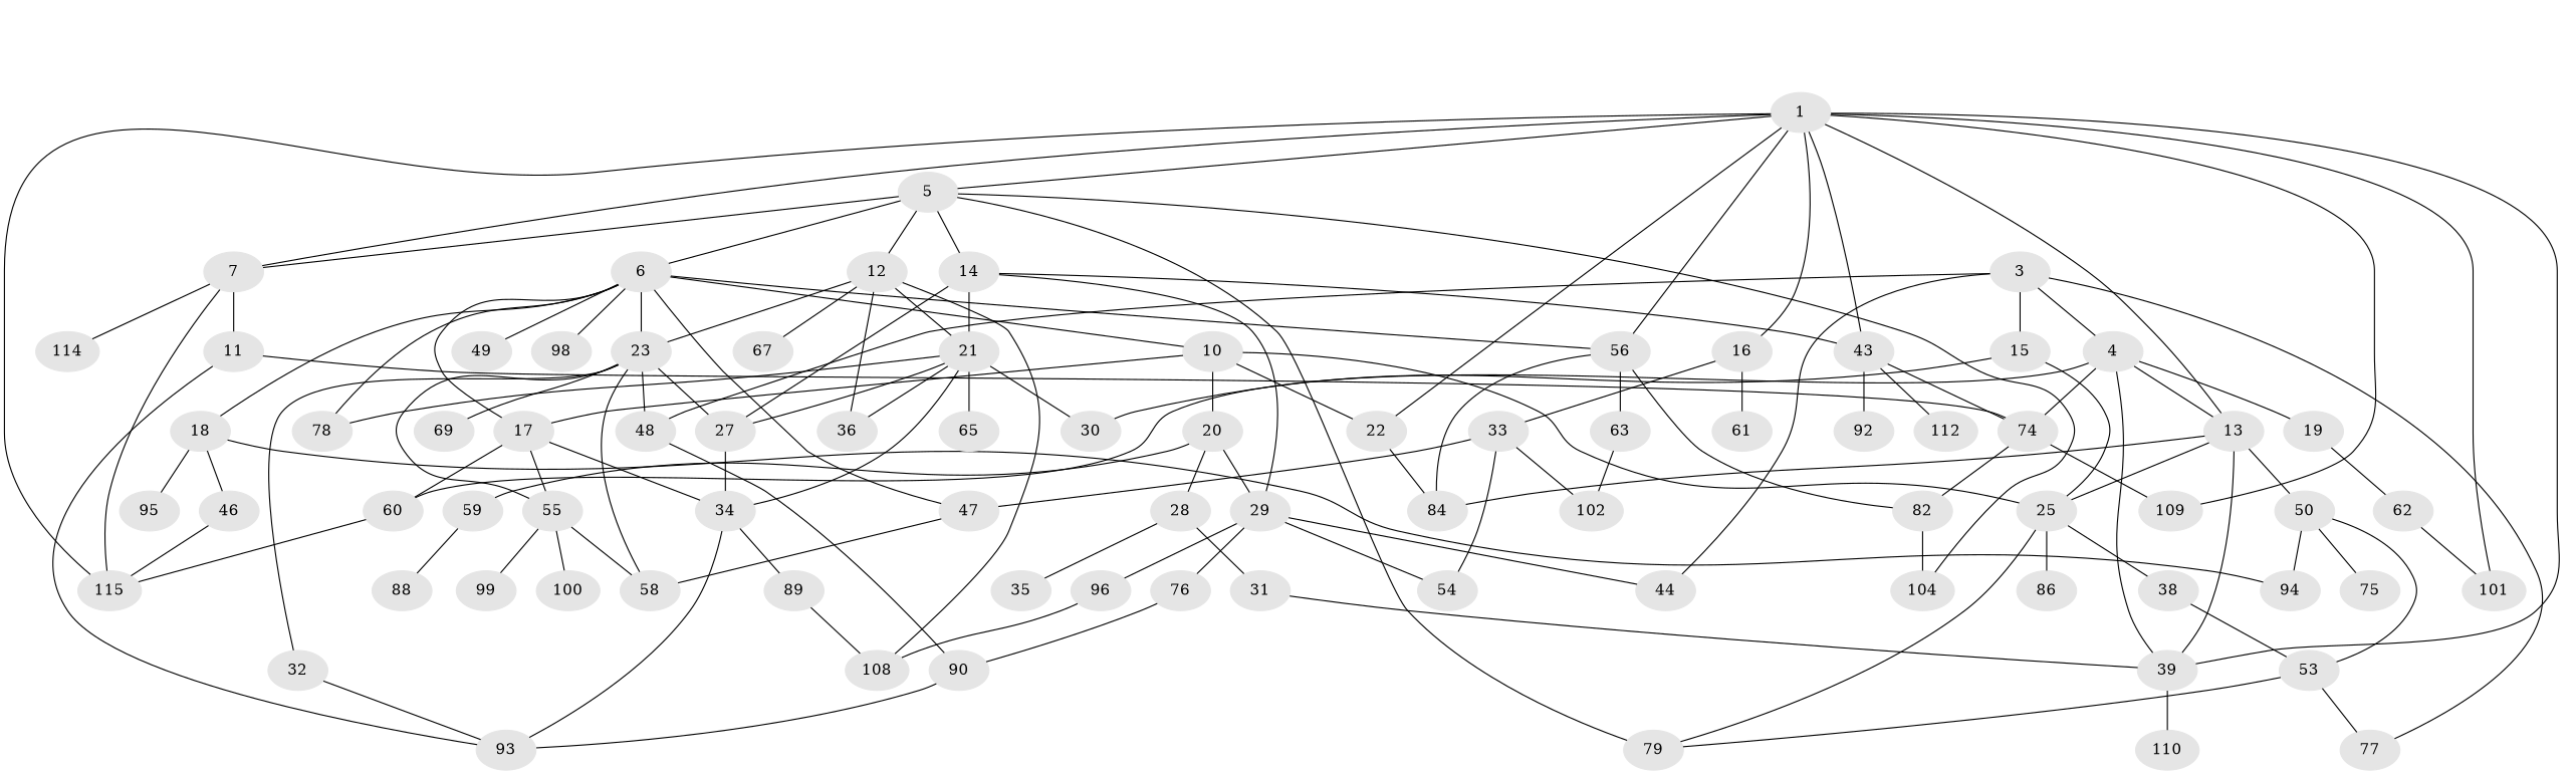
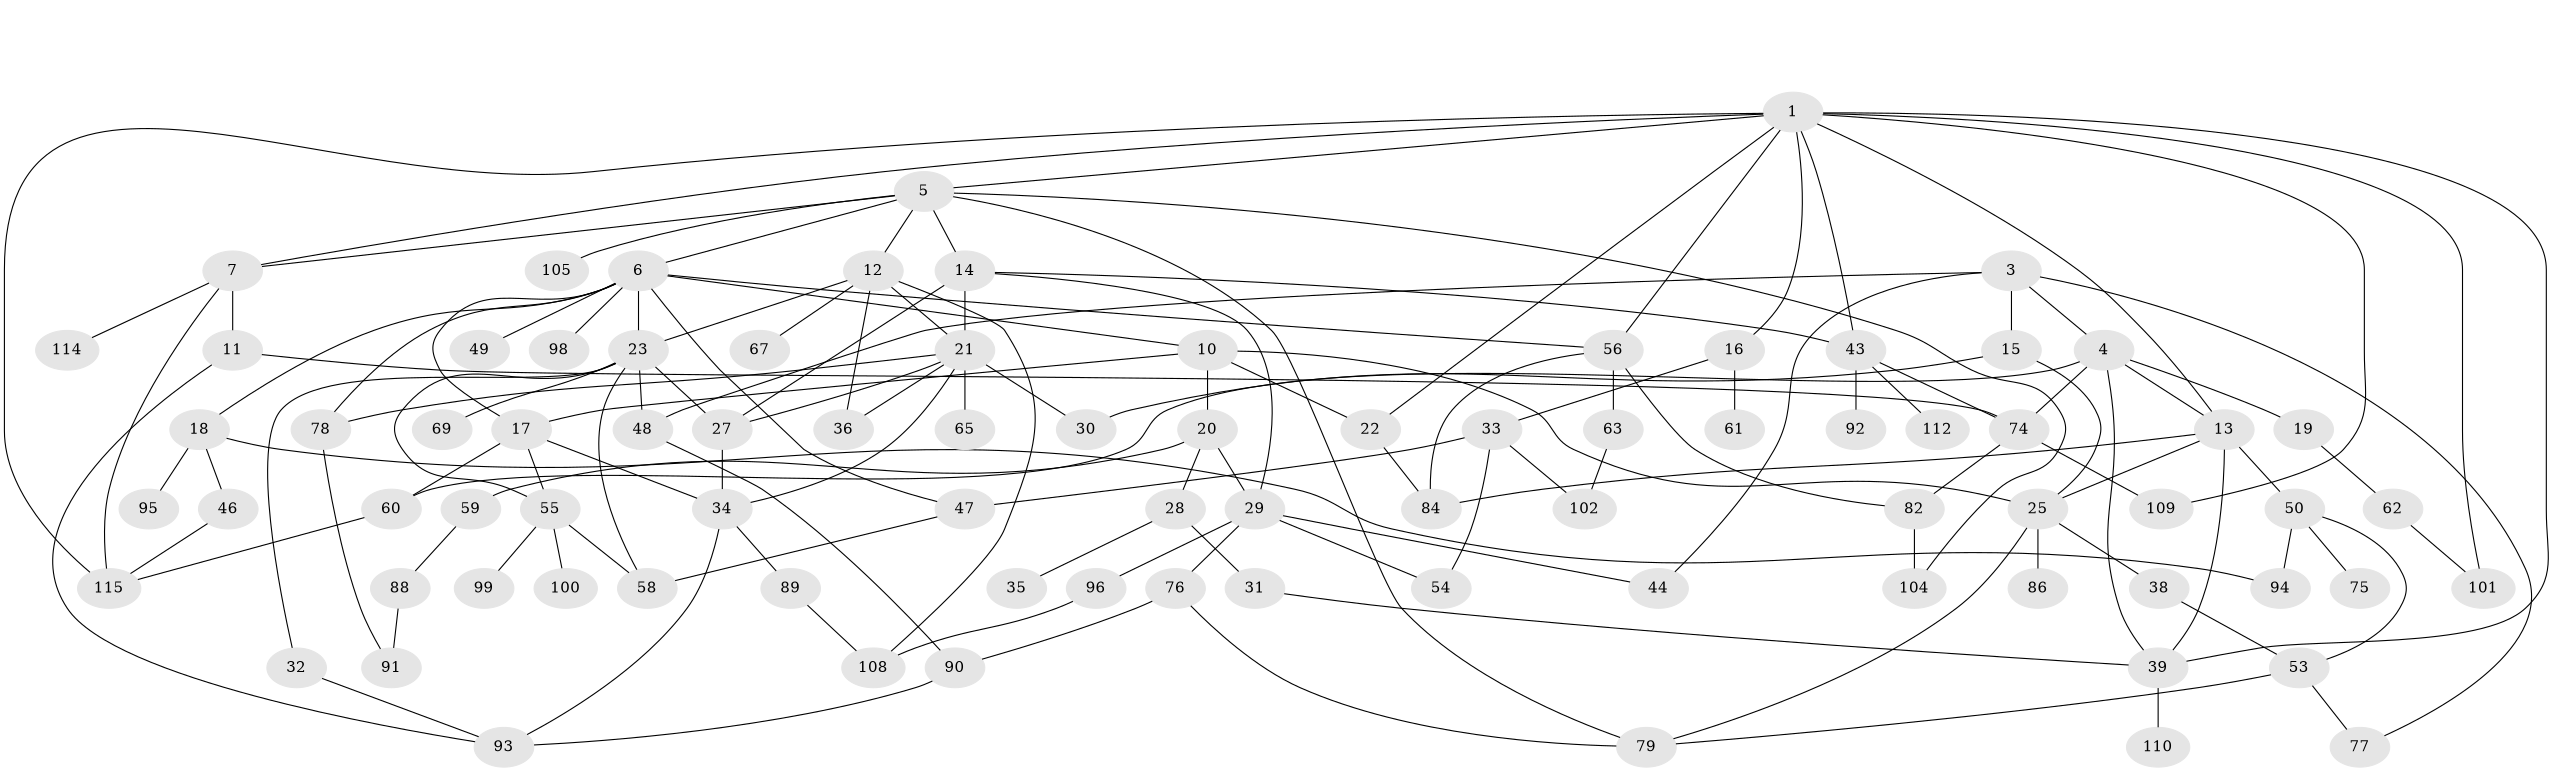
  graph {
    node [color=gray90 style=filled]
    1 [super="+2+8"]
    5 [super="+45"]
    7
    16
    22
    39 [super="+85"]
    43 [super="+66"]
    56 [super="+71"]
    101
    109
    115 [super="+121"]
    13 [super="+26+87"]
    3
    4
    15
    44
    48
    77
    6 [super="+9+64+116"]
    12
    14
    79 [super="+83"]
    104
+   105
    11
    114
    33 [super="+37"]
    61
    84 [super="+107"]
    110
    74
    92
    112
    63
    82 [super="+106+111"]
    19
    60
    25 [super="+80"]
    30
    90
    50 [super="+81"]
    62
    10 [super="+103+73"]
    17
    18
    23 [super="+24"]
    47
    49
    78
    98
    21 [super="+57"]
    67
    108
    36
    27
    29 [super="+70+41+68"]
    20
    34 [super="+51"]
    55 [super="+72+113"]
    46
    94
    95
    32
    58
    69
+   91
    93
    28
    59
    38
    86
    65
    89
    53 [super="+97"]
    75
    54 [super="+120"]
    76
    96
    102
    99
    100
    31
    35
    88
    1 -- 5
    1 -- 7
    1 -- 16
    1 -- 22 [weight=2]
    1 -- 39
    1 -- 43 [weight=2]
    1 -- 56
    1 -- 101
    1 -- 109
    1 -- 115 [weight=2]
    1 -- 13
    5 -- 7
    5 -- 6
    5 -- 12
    5 -- 14
    5 -- 79
    5 -- 104
+   5 -- 105
    7 -- 115
    7 -- 11
    7 -- 114
    16 -- 33
    16 -- 61
    22 -- 84
    39 -- 110
    43 -- 74
    43 -- 92
    43 -- 112
    56 -- 84
    56 -- 63
    56 -- 82
    13 -- 39
    13 -- 84
    13 -- 25
    13 -- 50
    3 -- 4
    3 -- 15
    3 -- 44
    3 -- 48
    3 -- 77
    4 -- 39
    4 -- 13
    4 -- 74
    4 -- 19
    4 -- 60
    15 -- 25
    15 -- 30
    48 -- 90
    6 -- 56
    6 -- 10
    6 -- 17
    6 -- 18
    6 -- 23
    6 -- 47
    6 -- 49
    6 -- 78
    6 -- 98
    12 -- 23
    12 -- 21
    12 -- 67
    12 -- 108
    12 -- 36
    14 -- 43
    14 -- 21
    14 -- 27
    14 -- 29
    11 -- 74
    11 -- 93
    33 -- 47
    33 -- 54
    33 -- 102
    74 -- 109
    74 -- 82
    63 -- 102
    82 -- 104
    19 -- 62
    60 -- 115
    25 -- 79
    25 -- 38
    25 -- 86
    90 -- 93
    50 -- 94
    50 -- 53
    50 -- 75
    62 -- 101
    10 -- 22
    10 -- 25
    10 -- 17
    10 -- 20
    17 -- 60
    17 -- 34
    17 -- 55
    18 -- 46
    18 -- 94
    18 -- 95
    23 -- 48
    23 -- 27
    23 -- 55
    23 -- 32
    23 -- 58
    23 -- 69
    47 -- 58
+   78 -- 91
    21 -- 30
    21 -- 78
    21 -- 36 [weight=2]
    21 -- 27
    21 -- 34
    21 -- 65
    27 -- 34
    29 -- 44
    29 -- 54
    29 -- 76
    29 -- 96
    20 -- 29
    20 -- 28
    20 -- 59
    34 -- 93
    34 -- 89
    55 -- 58
    55 -- 99 [weight=2]
    55 -- 100
    46 -- 115
    32 -- 93
    28 -- 31
    28 -- 35
    59 -- 88
    38 -- 53
    89 -- 108
    53 -- 77
    53 -- 79
+   76 -- 79
    76 -- 90
    96 -- 108
    31 -- 39
+   88 -- 91
  }
